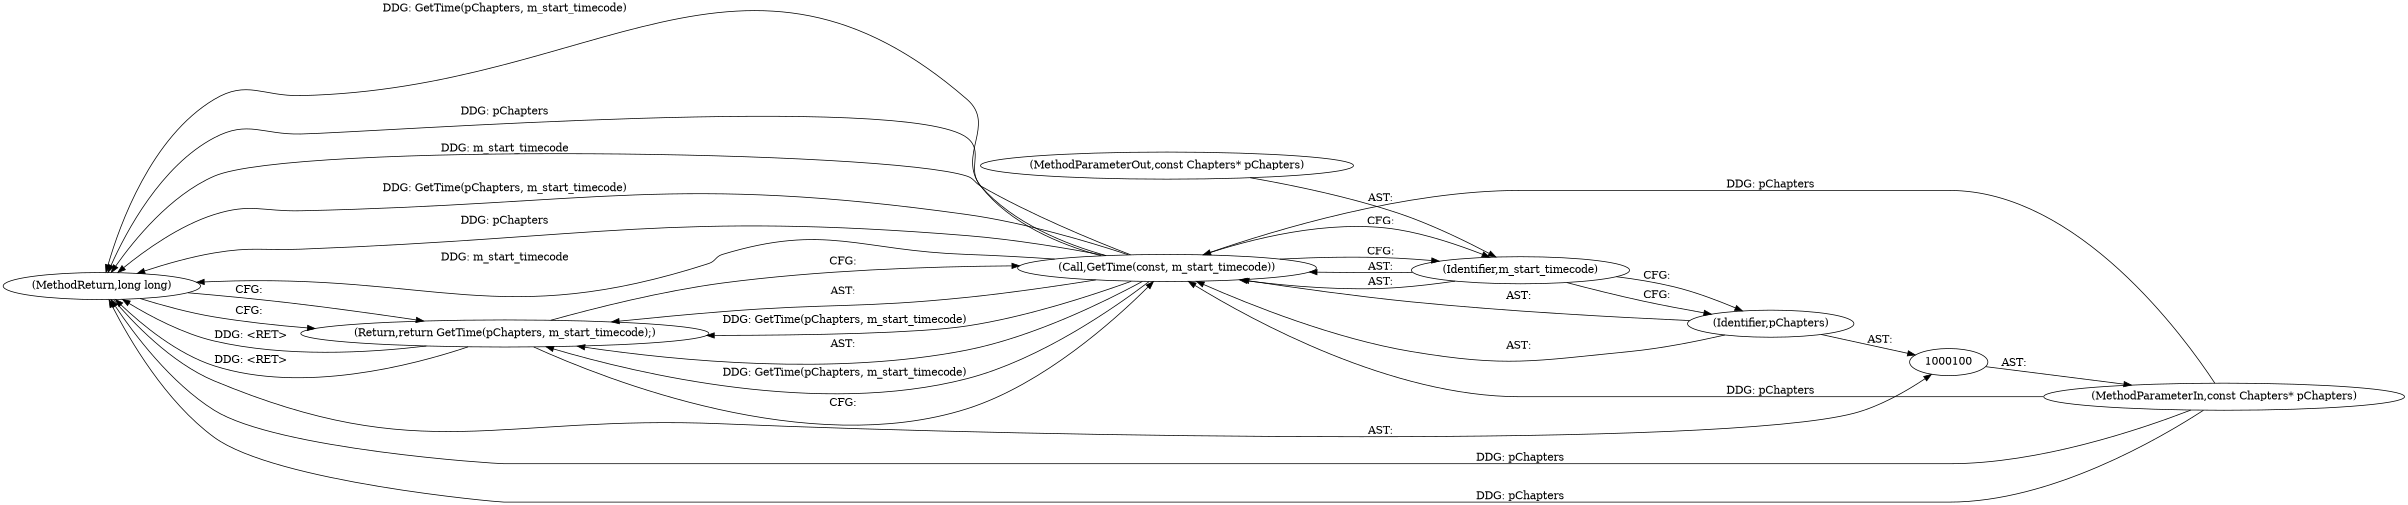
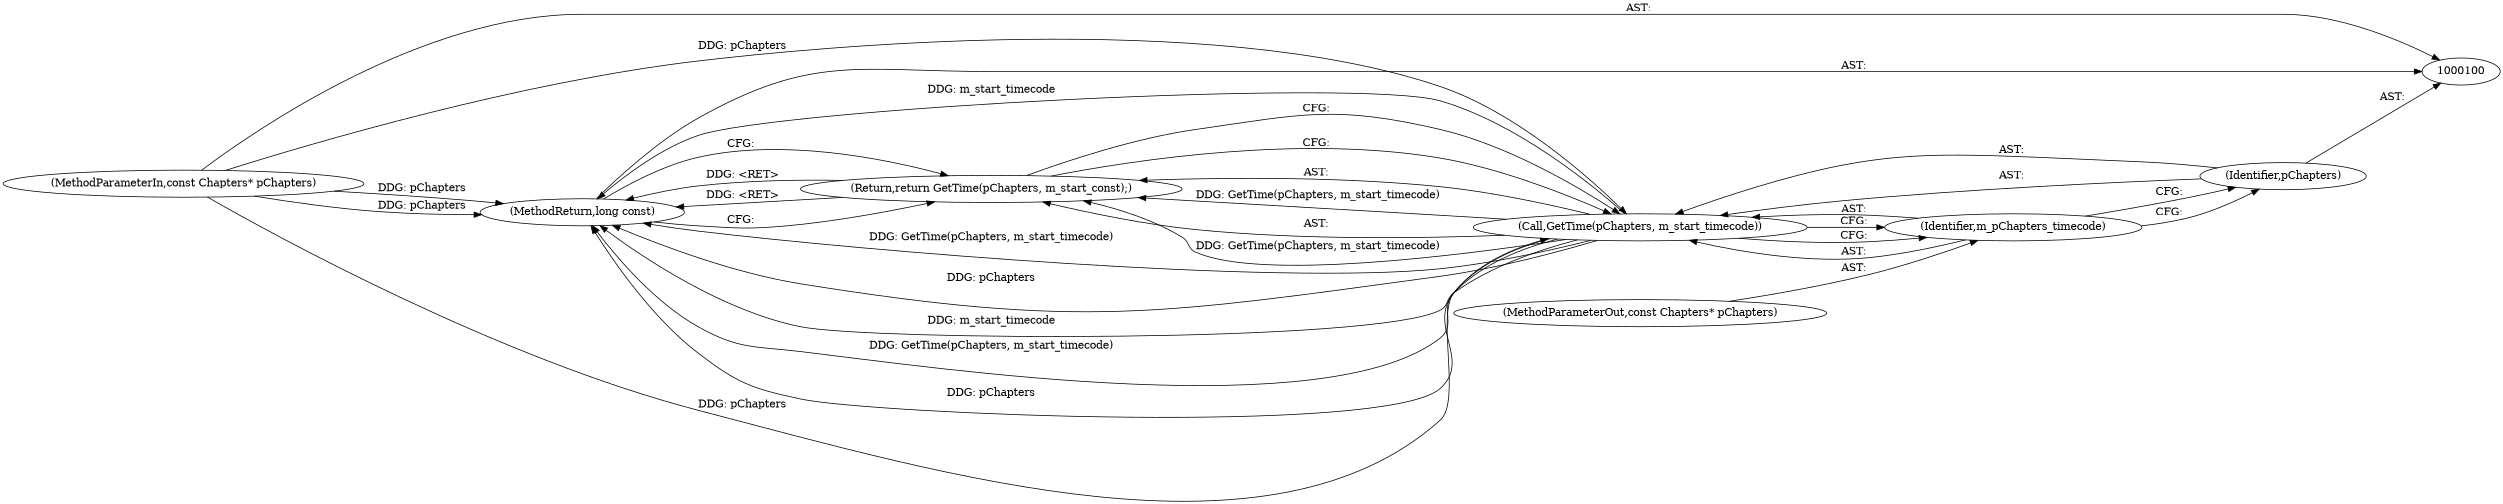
  digraph {
    rankdir=LR
-   n1 [label="(MethodReturn,long long)"]
-   n2 [label="(Return,return GetTime(pChapters, m_start_timecode);)"]
+   n1 [label="(MethodReturn,long const)"]
+   n2 [label="(Return,return GetTime(pChapters, m_start_const);)"]
    1000100
-   n4 [label="(Call,GetTime(const, m_start_timecode))"]
+   n4 [label="(Call,GetTime(pChapters, m_start_timecode))"]
    n5 [label="(MethodParameterIn,const Chapters* pChapters)"]
-   n6 [label="(Identifier,m_start_timecode)"]
+   n6 [label="(Identifier,m_pChapters_timecode)"]
    n7 [label="(MethodParameterOut,const Chapters* pChapters)"]
    n8 [label="(Identifier,pChapters)"]
    n1 -> n2 [label="CFG: "]
    n1 -> n2 [label="CFG: "]
    n1 -> 1000100 [label="AST: "]
    n2 -> n1 [label="DDG: <RET>"]
    n2 -> n1 [label="DDG: <RET>"]
    n2 -> n4 [label="CFG: "]
    n2 -> n4 [label="CFG: "]
    n4 -> n1 [label="DDG: GetTime(pChapters, m_start_timecode)"]
    n4 -> n1 [label="DDG: pChapters"]
    n4 -> n1 [label="DDG: m_start_timecode"]
    n4 -> n1 [label="DDG: GetTime(pChapters, m_start_timecode)"]
    n4 -> n1 [label="DDG: pChapters"]
    n4 -> n1 [label="DDG: m_start_timecode"]
    n4 -> n2 [label="AST: "]
    n4 -> n2 [label="DDG: GetTime(pChapters, m_start_timecode)"]
    n4 -> n2 [label="AST: "]
    n4 -> n2 [label="DDG: GetTime(pChapters, m_start_timecode)"]
    n4 -> n6 [label="CFG: "]
    n4 -> n6 [label="CFG: "]
    n5 -> n1 [label="DDG: pChapters"]
    n5 -> n1 [label="DDG: pChapters"]
-   1000100 -> n5 [label="AST: "]
+   n5 -> 1000100 [label="AST: "]
    n5 -> n4 [label="DDG: pChapters"]
    n5 -> n4 [label="DDG: pChapters"]
    n6 -> n4 [label="AST: "]
    n6 -> n4 [label="AST: "]
    n6 -> n8 [label="CFG: "]
    n6 -> n8 [label="CFG: "]
    n7 -> n6 [label="AST: "]
    n8 -> 1000100 [label="AST: "]
    n8 -> n4 [label="AST: "]
    n8 -> n4 [label="AST: "]
  }
